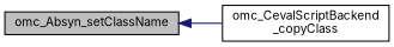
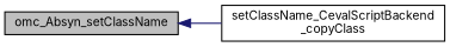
  digraph {
    rankdir=LR
    fontname=Inter
    node [color=black fontname=Inter fontsize=10 shape=record style=filled]
    n1 [fillcolor=grey75 fontcolor=black height=0.2 label=omc_Absyn_setClassName width=0.4]
-   n2 [fillcolor=white height=0.2 label="omc_CevalScriptBackend\l_copyClass" width=0.4]
+   n2 [fillcolor=white height=0.2 label="setClassName_CevalScriptBackend\l_copyClass" width=0.4]
    n1 -> n2 [color=midnightblue dir=back fontname=Inter fontsize=10 labelfontname=Helvetica labelfontsize=10 style=solid]
  }
